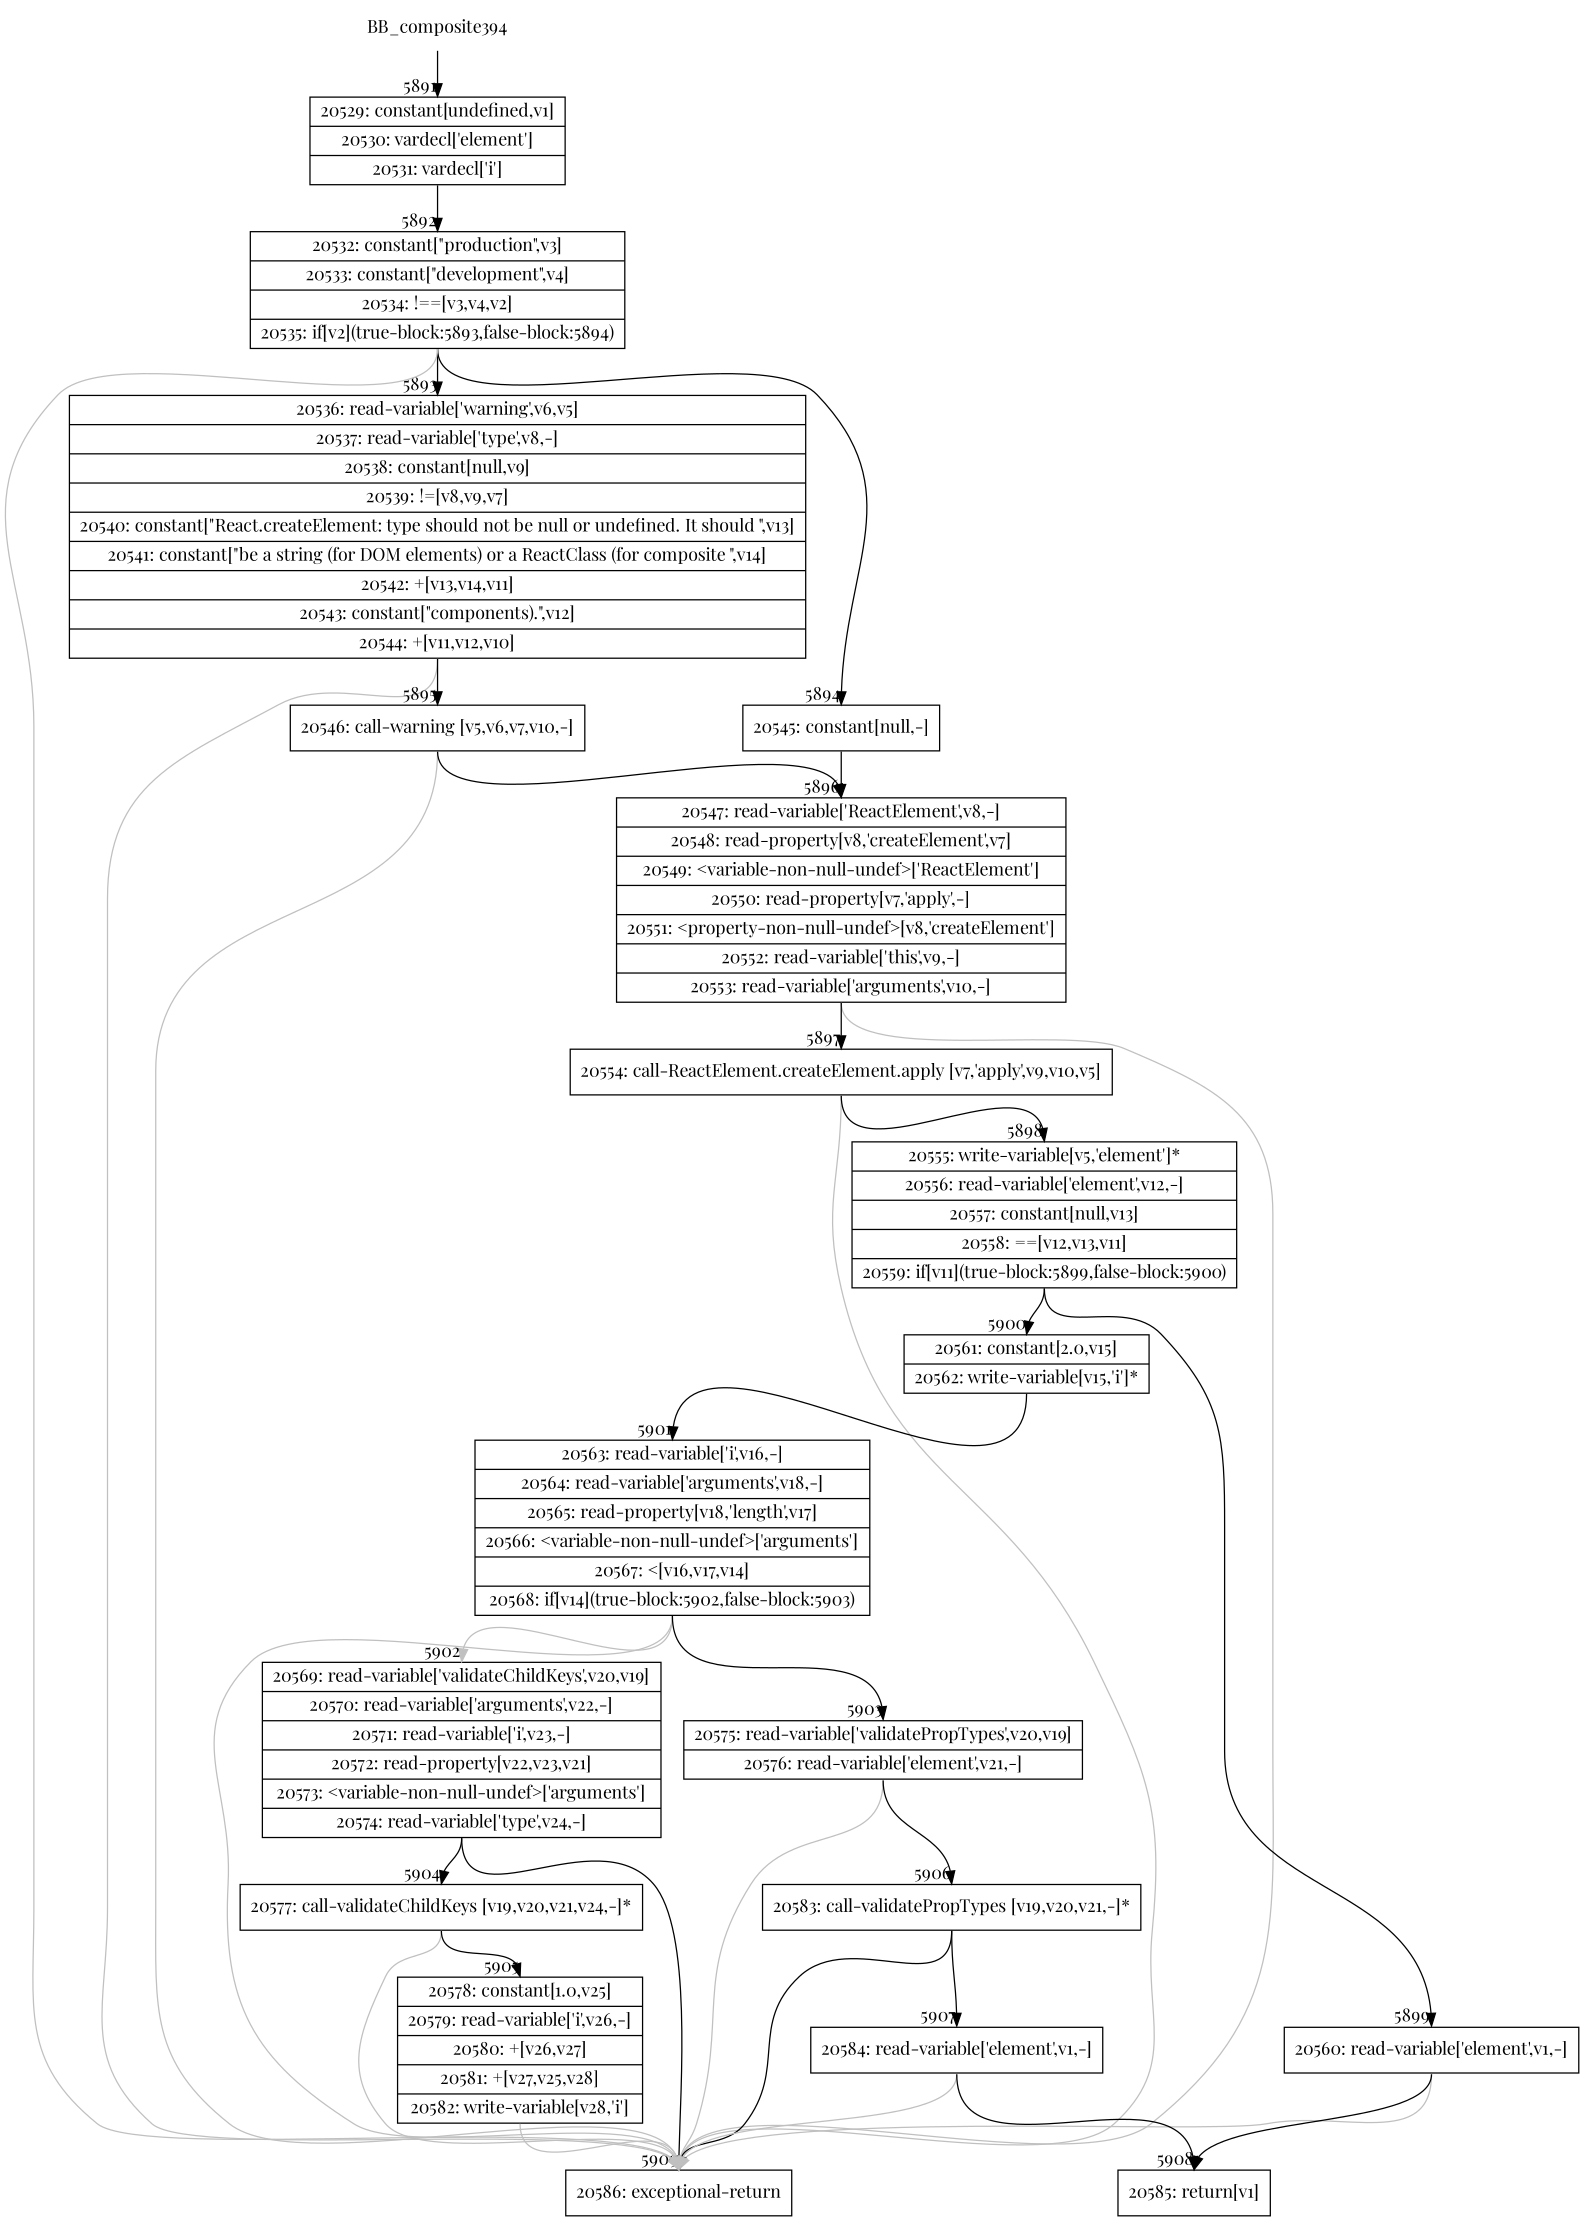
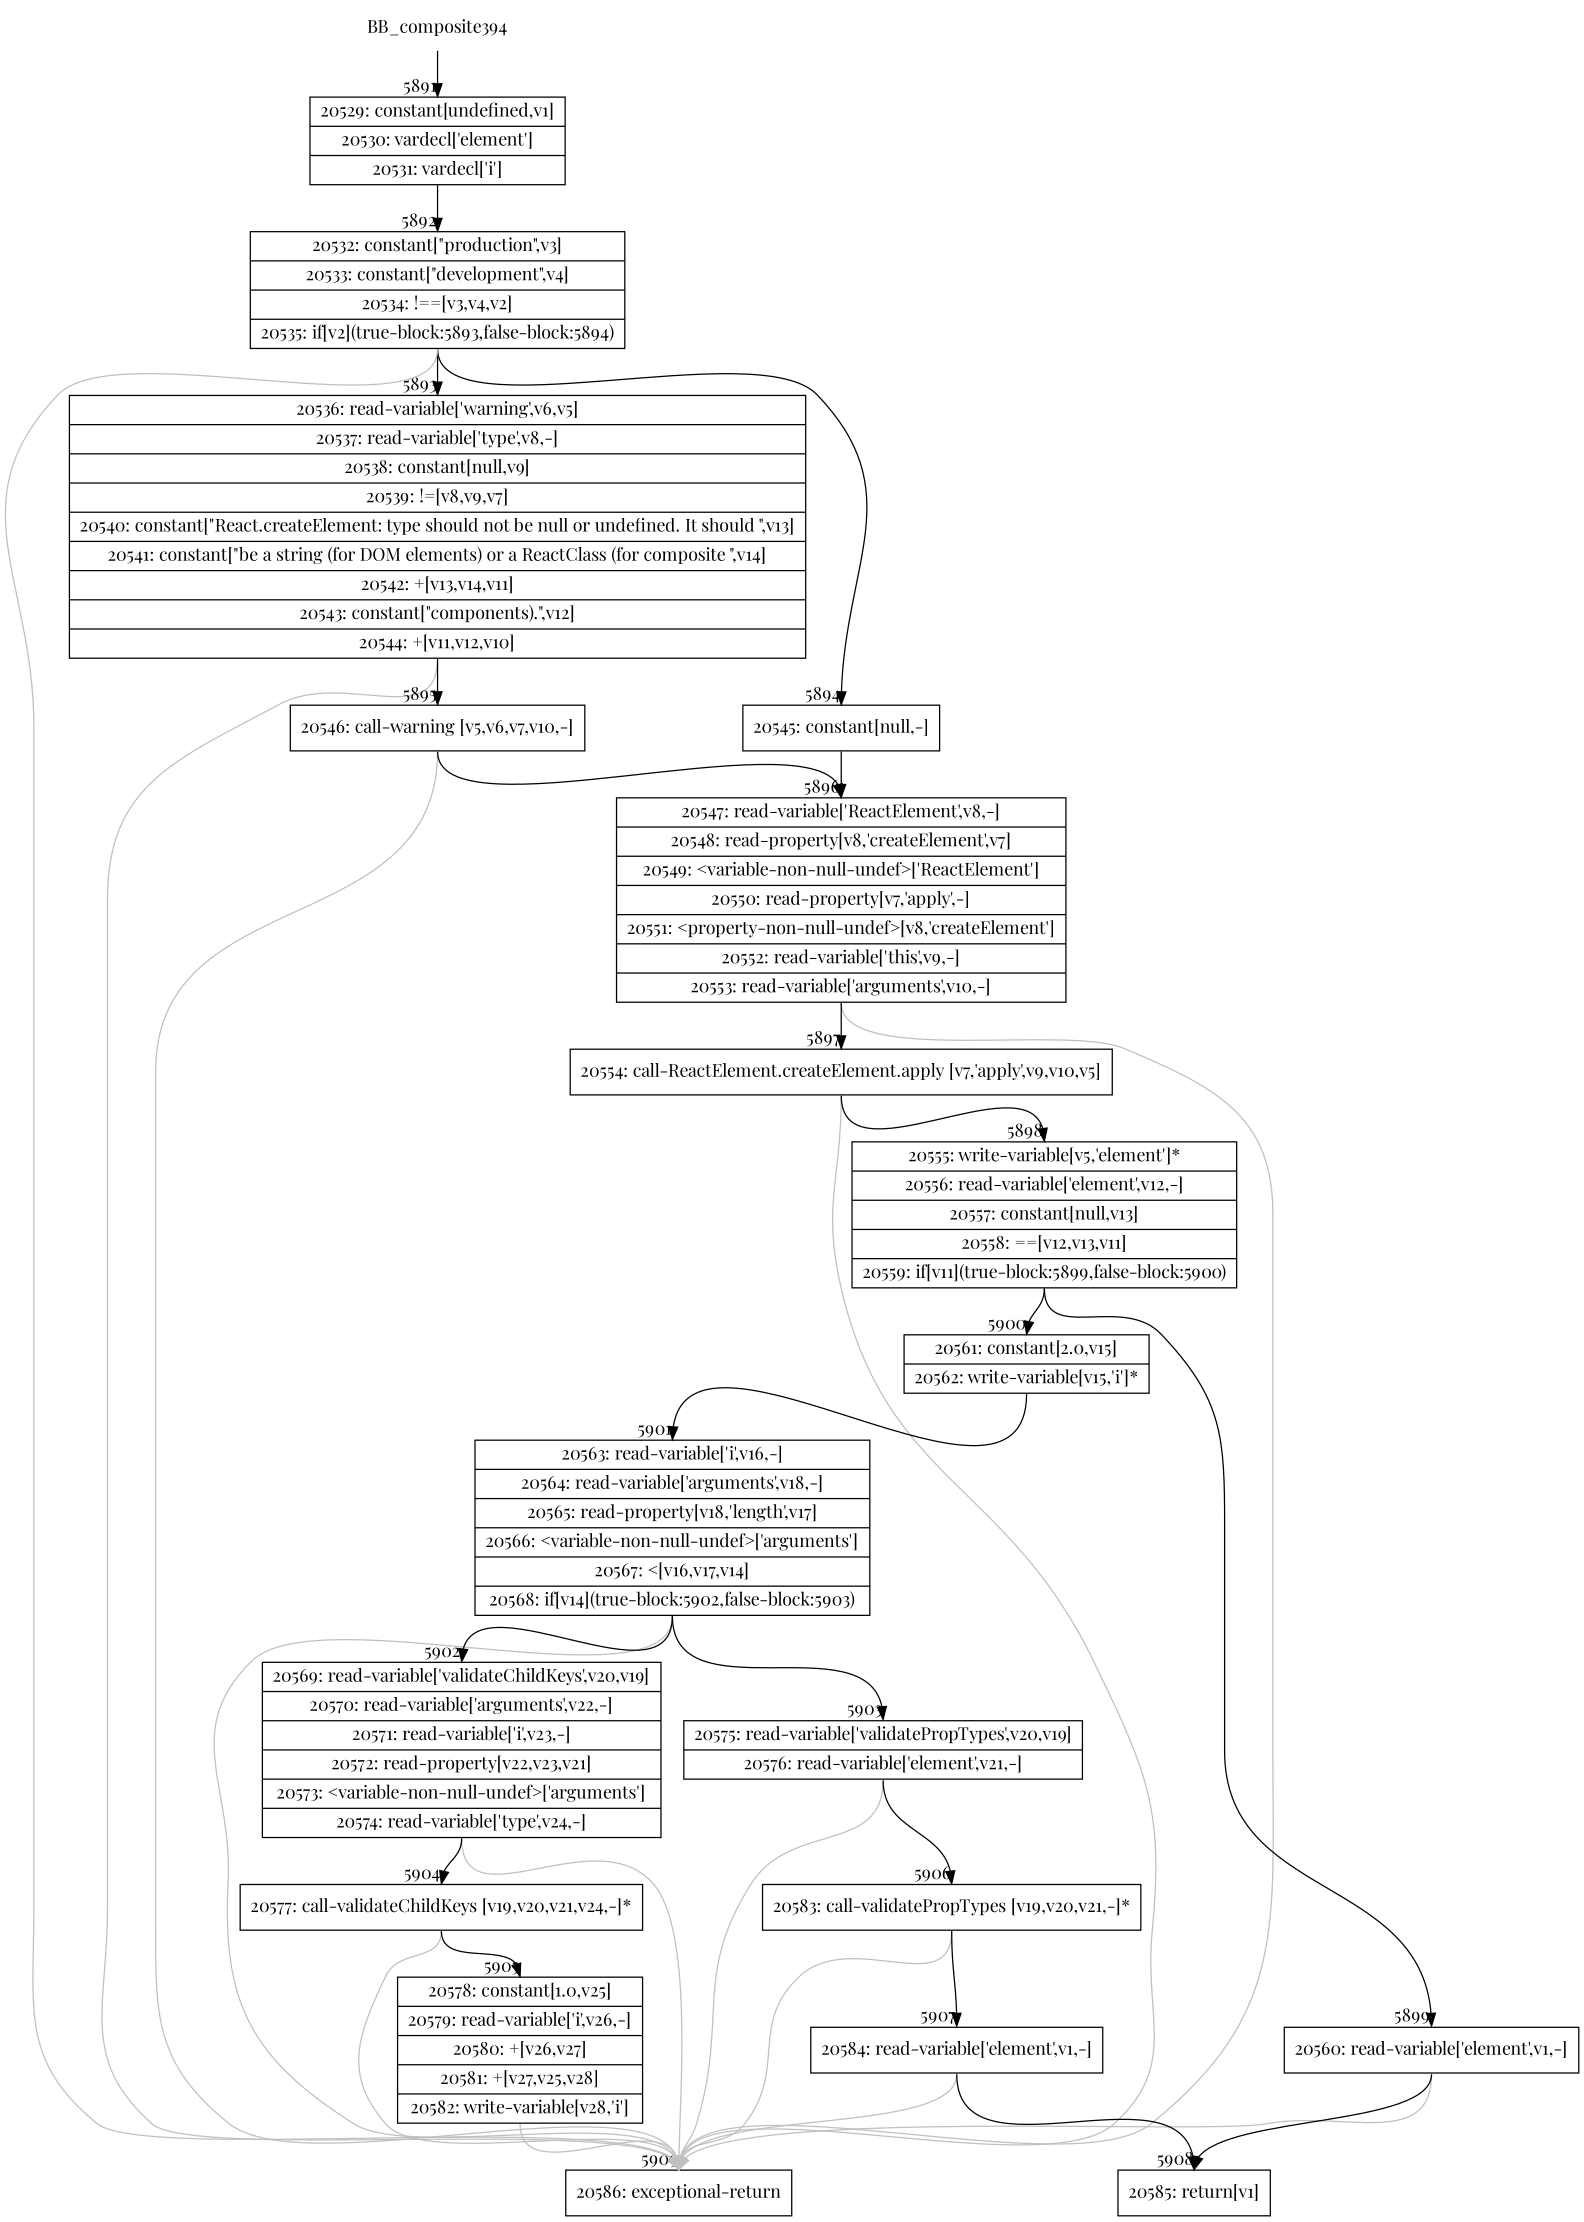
  digraph {
    fontname="Playfair Display"
    rankdir=TD
    node [fontname="Playfair Display" shape=record]
    edge [fontname="Playfair Display" headport=n tailport=s]
    n1 [label=BB_composite394 shape=none]
    n2 [label="{20529: constant[undefined,v1]|20530: vardecl['element']|20531: vardecl['i']}"]
    n3 [label="{20532: constant[\"production\",v3]|20533: constant[\"development\",v4]|20534: !==[v3,v4,v2]|20535: if[v2](true-block:5893,false-block:5894)}"]
    n4 [label="{20536: read-variable['warning',v6,v5]|20537: read-variable['type',v8,-]|20538: constant[null,v9]|20539: !=[v8,v9,v7]|20540: constant[\"React.createElement: type should not be null or undefined. It should \",v13]|20541: constant[\"be a string (for DOM elements) or a ReactClass (for composite \",v14]|20542: +[v13,v14,v11]|20543: constant[\"components).\",v12]|20544: +[v11,v12,v10]}"]
    n5 [label="{20545: constant[null,-]}"]
    n6 [label="{20586: exceptional-return}"]
    n7 [label="{20546: call-warning [v5,v6,v7,v10,-]}"]
    n8 [label="{20547: read-variable['ReactElement',v8,-]|20548: read-property[v8,'createElement',v7]|20549: \<variable-non-null-undef\>['ReactElement']|20550: read-property[v7,'apply',-]|20551: \<property-non-null-undef\>[v8,'createElement']|20552: read-variable['this',v9,-]|20553: read-variable['arguments',v10,-]}"]
    n9 [label="{20554: call-ReactElement.createElement.apply [v7,'apply',v9,v10,v5]}"]
    n10 [label="{20555: write-variable[v5,'element']*|20556: read-variable['element',v12,-]|20557: constant[null,v13]|20558: ==[v12,v13,v11]|20559: if[v11](true-block:5899,false-block:5900)}"]
    n11 [label="{20560: read-variable['element',v1,-]}"]
    n12 [label="{20561: constant[2.0,v15]|20562: write-variable[v15,'i']*}"]
    n13 [label="{20585: return[v1]}"]
    n14 [label="{20563: read-variable['i',v16,-]|20564: read-variable['arguments',v18,-]|20565: read-property[v18,'length',v17]|20566: \<variable-non-null-undef\>['arguments']|20567: \<[v16,v17,v14]|20568: if[v14](true-block:5902,false-block:5903)}"]
    n15 [label="{20569: read-variable['validateChildKeys',v20,v19]|20570: read-variable['arguments',v22,-]|20571: read-variable['i',v23,-]|20572: read-property[v22,v23,v21]|20573: \<variable-non-null-undef\>['arguments']|20574: read-variable['type',v24,-]}"]
    n16 [label="{20575: read-variable['validatePropTypes',v20,v19]|20576: read-variable['element',v21,-]}"]
    n17 [label="{20577: call-validateChildKeys [v19,v20,v21,v24,-]*}"]
    n18 [label="{20583: call-validatePropTypes [v19,v20,v21,-]*}"]
    n19 [label="{20578: constant[1.0,v25]|20579: read-variable['i',v26,-]|20580: +[v26,v27]|20581: +[v27,v25,v28]|20582: write-variable[v28,'i']}"]
    n20 [label="{20584: read-variable['element',v1,-]}"]
    n1 -> n2 [headlabel="    5891"]
    n2 -> n3 [headlabel="      5892"]
    n3 -> n4 [headlabel="      5893"]
    n3 -> n5 [headlabel="      5894"]
    n3 -> n6 [color=gray headlabel="      5909"]
    n4 -> n6 [color=gray]
    n4 -> n7 [headlabel="      5895"]
    n5 -> n8 [headlabel="      5896"]
    n7 -> n6 [color=gray]
    n7 -> n8
    n8 -> n6 [color=gray]
    n8 -> n9 [headlabel="      5897"]
    n9 -> n6 [color=gray]
    n9 -> n10 [headlabel="      5898"]
    n10 -> n11 [headlabel="      5899"]
    n10 -> n12 [headlabel="      5900"]
    n11 -> n6 [color=gray]
    n11 -> n13 [headlabel="      5908"]
    n12 -> n14 [headlabel="      5901"]
    n14 -> n6 [color=gray]
-   n14 -> n15 [headlabel="      5902" color=gray]
+   n14 -> n15 [headlabel="      5902"]
    n14 -> n16 [headlabel="      5903"]
-   n15 -> n6 [color=black]
+   n15 -> n6 [color=gray]
    n15 -> n17 [headlabel="      5904"]
    n16 -> n6 [color=gray]
    n16 -> n18 [headlabel="      5906"]
    n17 -> n6 [color=gray]
    n17 -> n19 [headlabel="      5905"]
-   n18 -> n6 [color=black]
+   n18 -> n6 [color=gray]
    n18 -> n20 [headlabel="      5907"]
    n19 -> n6 [color=gray]
    n20 -> n6 [color=gray]
    n20 -> n13
  }
